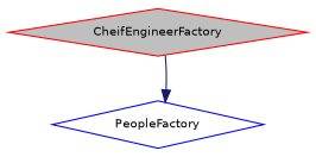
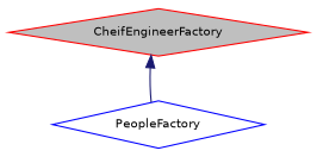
  digraph {
    node [fontname=Helvetica fontsize=10 shape=diamond style=filled]
    n1 [color=red fillcolor=grey75 fontcolor=black height=0.2 label=CheifEngineerFactory width=0.4]
    n2 [color=blue fillcolor=white height=0.2 label=PeopleFactory width=0.4]
-   n2 -> n1 [color=midnightblue dir=back fontname=Helvetica fontsize=10 labelfontname=Helvetica labelfontsize=10 style=solid]
+   n1 -> n2 [color=midnightblue dir=back fontname=Helvetica fontsize=10 labelfontname=Helvetica labelfontsize=10 style=solid]
  }
